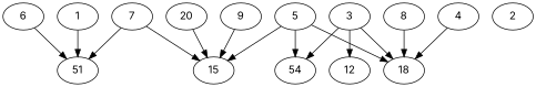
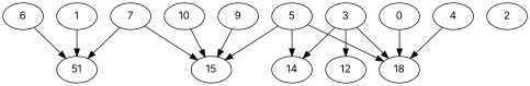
  digraph {
    fontname=Inter
    node [alpha=0.01 fontname=Inter]
    edge [fontname=Inter]
    1 [expect_size=17272832]
    n2 [alpha=0.04 expect_size=44520448 label=51]
-   14 [alpha=0.09 expect_size=5630976 label=54]
+   14 [alpha=0.09 expect_size=5630976]
    2 [alpha=0.15 expect_size=11753472]
    3 [alpha=0.07 expect_size=27408384]
    12 [alpha=0.02 expect_size=46991360]
    n7 [alpha=0.19 expect_size=35441664 label=18]
    4 [expect_size=39874560]
    5 [alpha=0.09 expect_size=27820032]
    15 [alpha=0.06 expect_size=9132032]
    6 [expect_size=34824192]
    7 [alpha=0.12 expect_size=8320000]
-   8 [alpha=0.16 expect_size=26458112]
+   8 [alpha=0.16 expect_size=26458112 label=0]
    9 [alpha=0.02 expect_size=15931392]
-   10 [alpha=0.07 expect_size=20624384 label=20]
+   10 [alpha=0.07 expect_size=20624384]
    1 -> n2
    3 -> 14
    3 -> 12
    3 -> n7
    4 -> n7
    5 -> 14
    5 -> n7
    5 -> 15
    6 -> n2
    7 -> n2
    7 -> 15
    8 -> n7
    9 -> 15
    10 -> 15
  }
